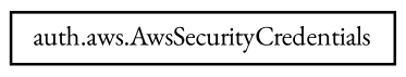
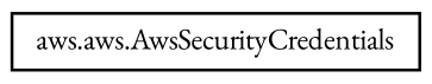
  digraph {
    rankdir=LR
    fontname="EB Garamond"
-   n1 [color=black fillcolor=white fontname="EB Garamond" fontsize=10 height=0.2 label="auth.aws.AwsSecurityCredentials" shape=record style=filled width=0.4]
+   n1 [color=black fillcolor=white fontname="EB Garamond" fontsize=10 height=0.2 label="aws.aws.AwsSecurityCredentials" shape=record style=filled width=0.4]
  }
